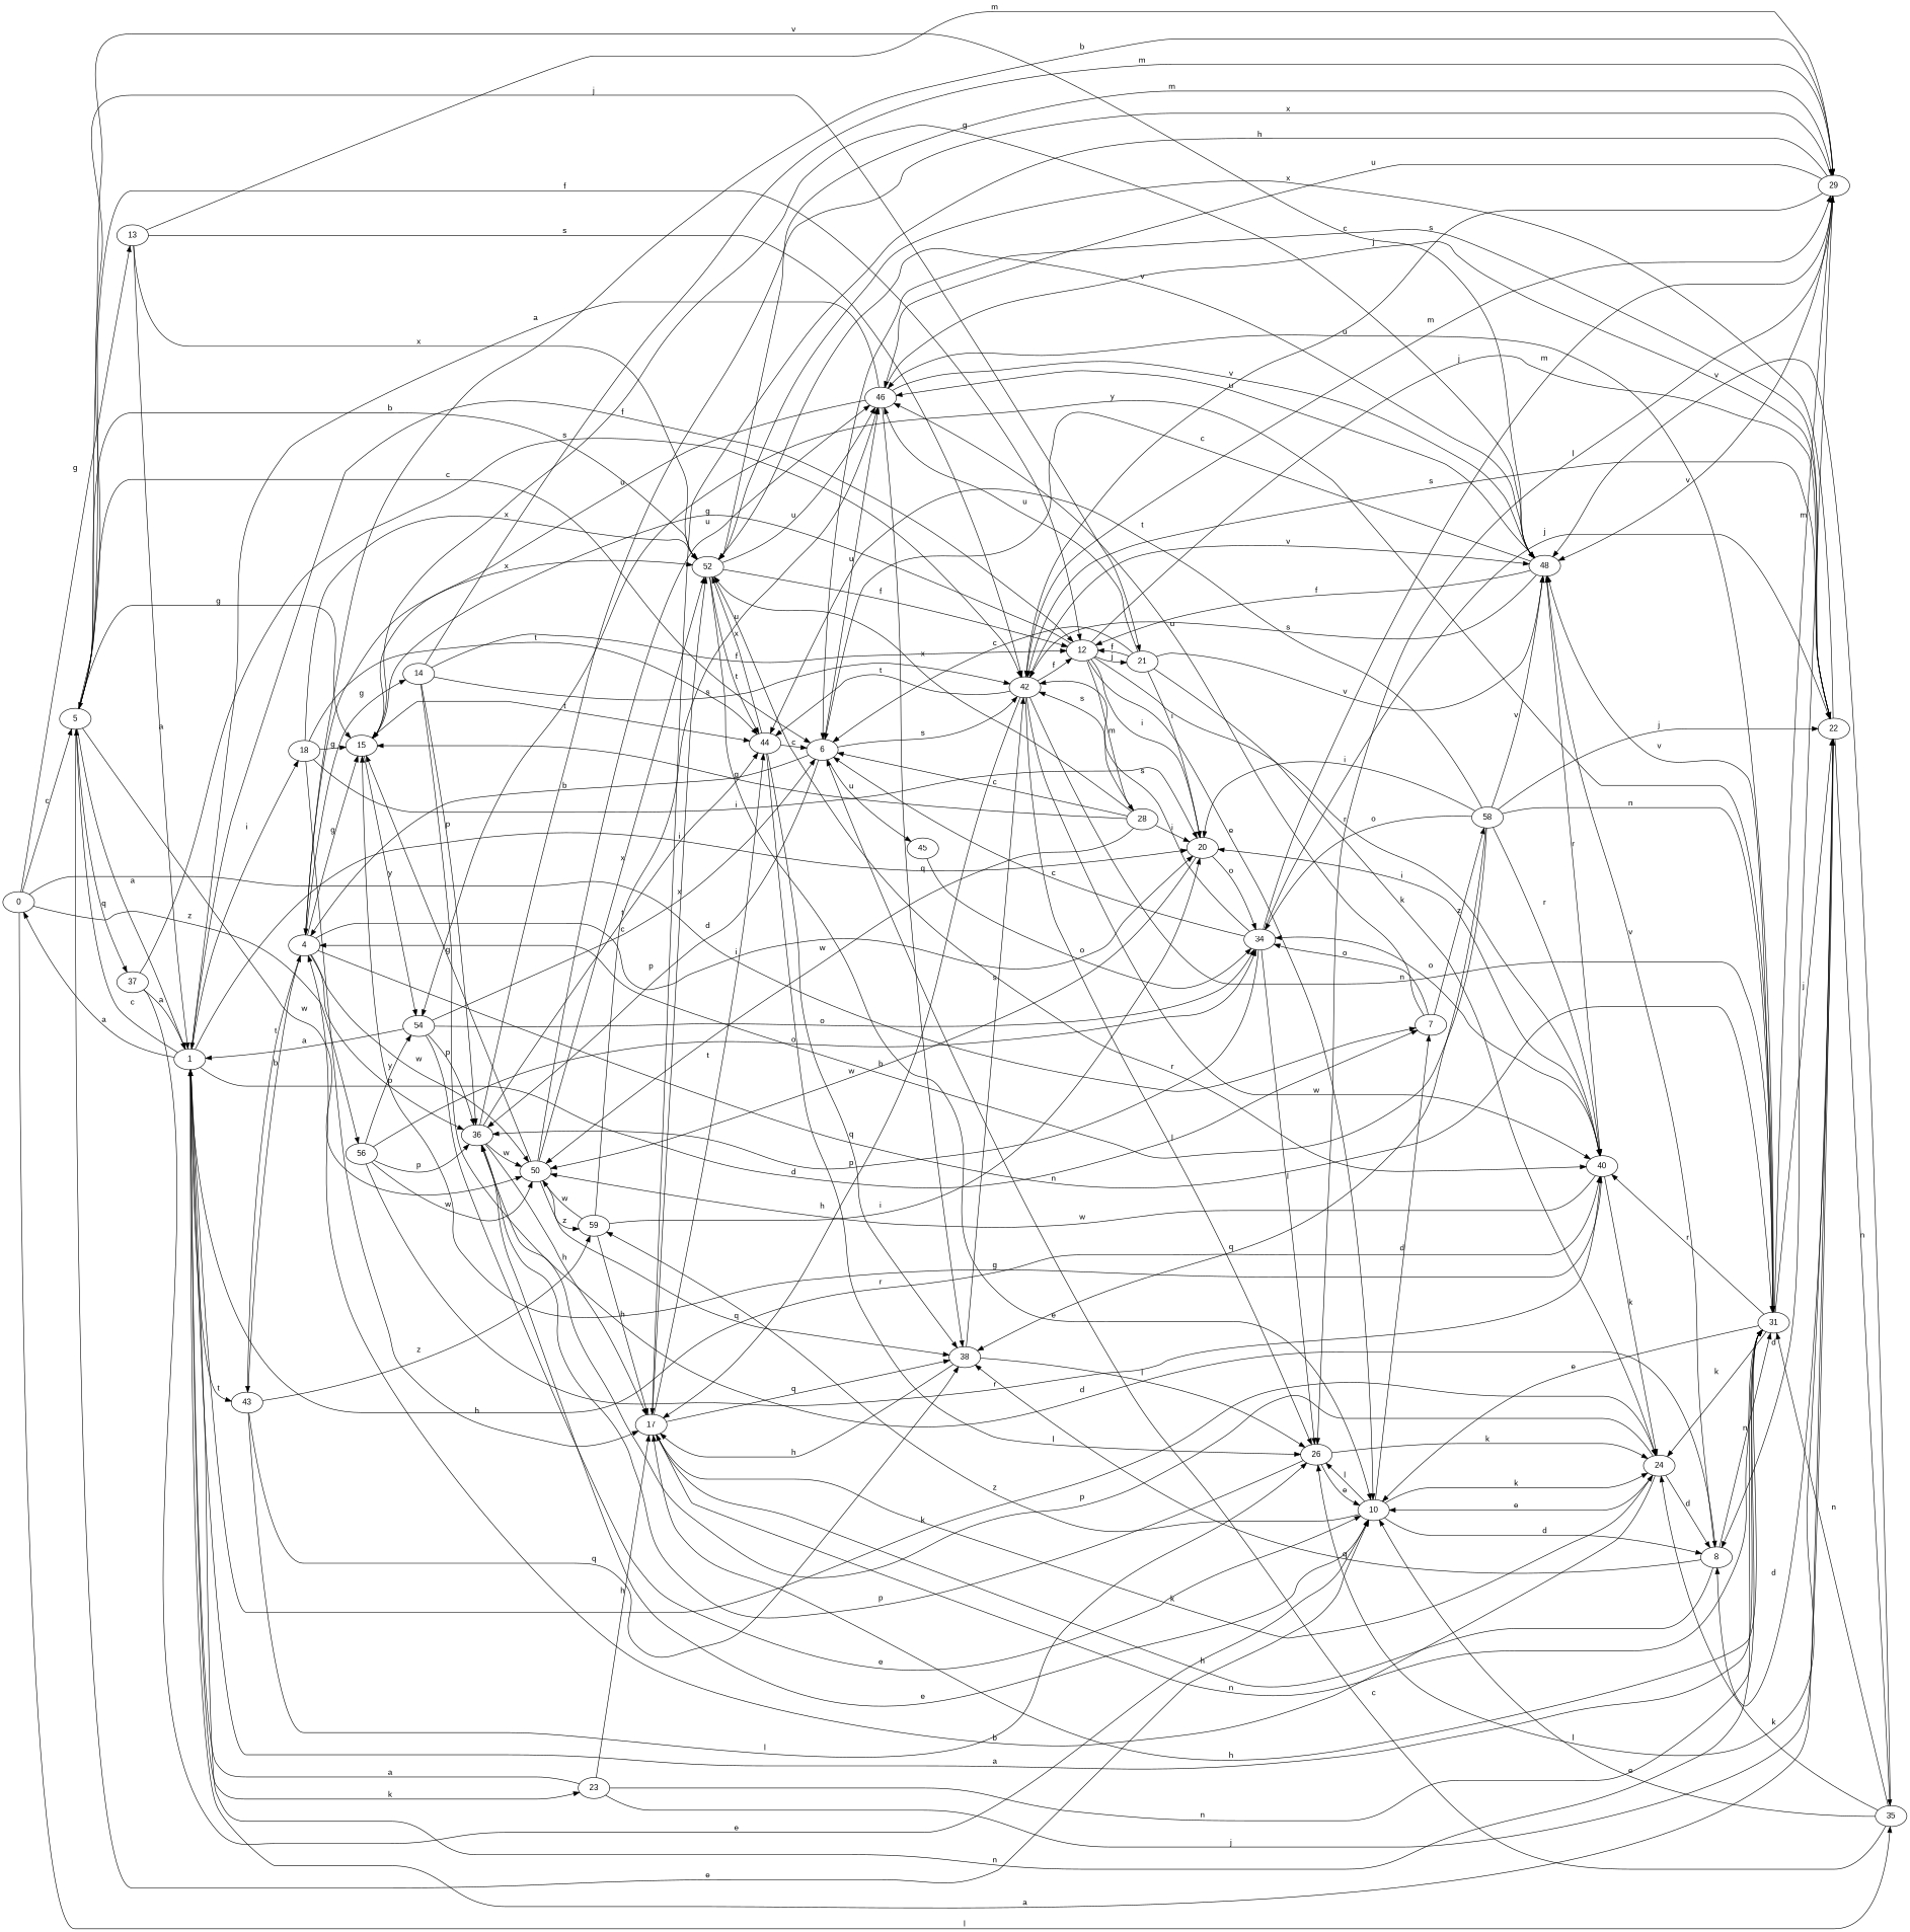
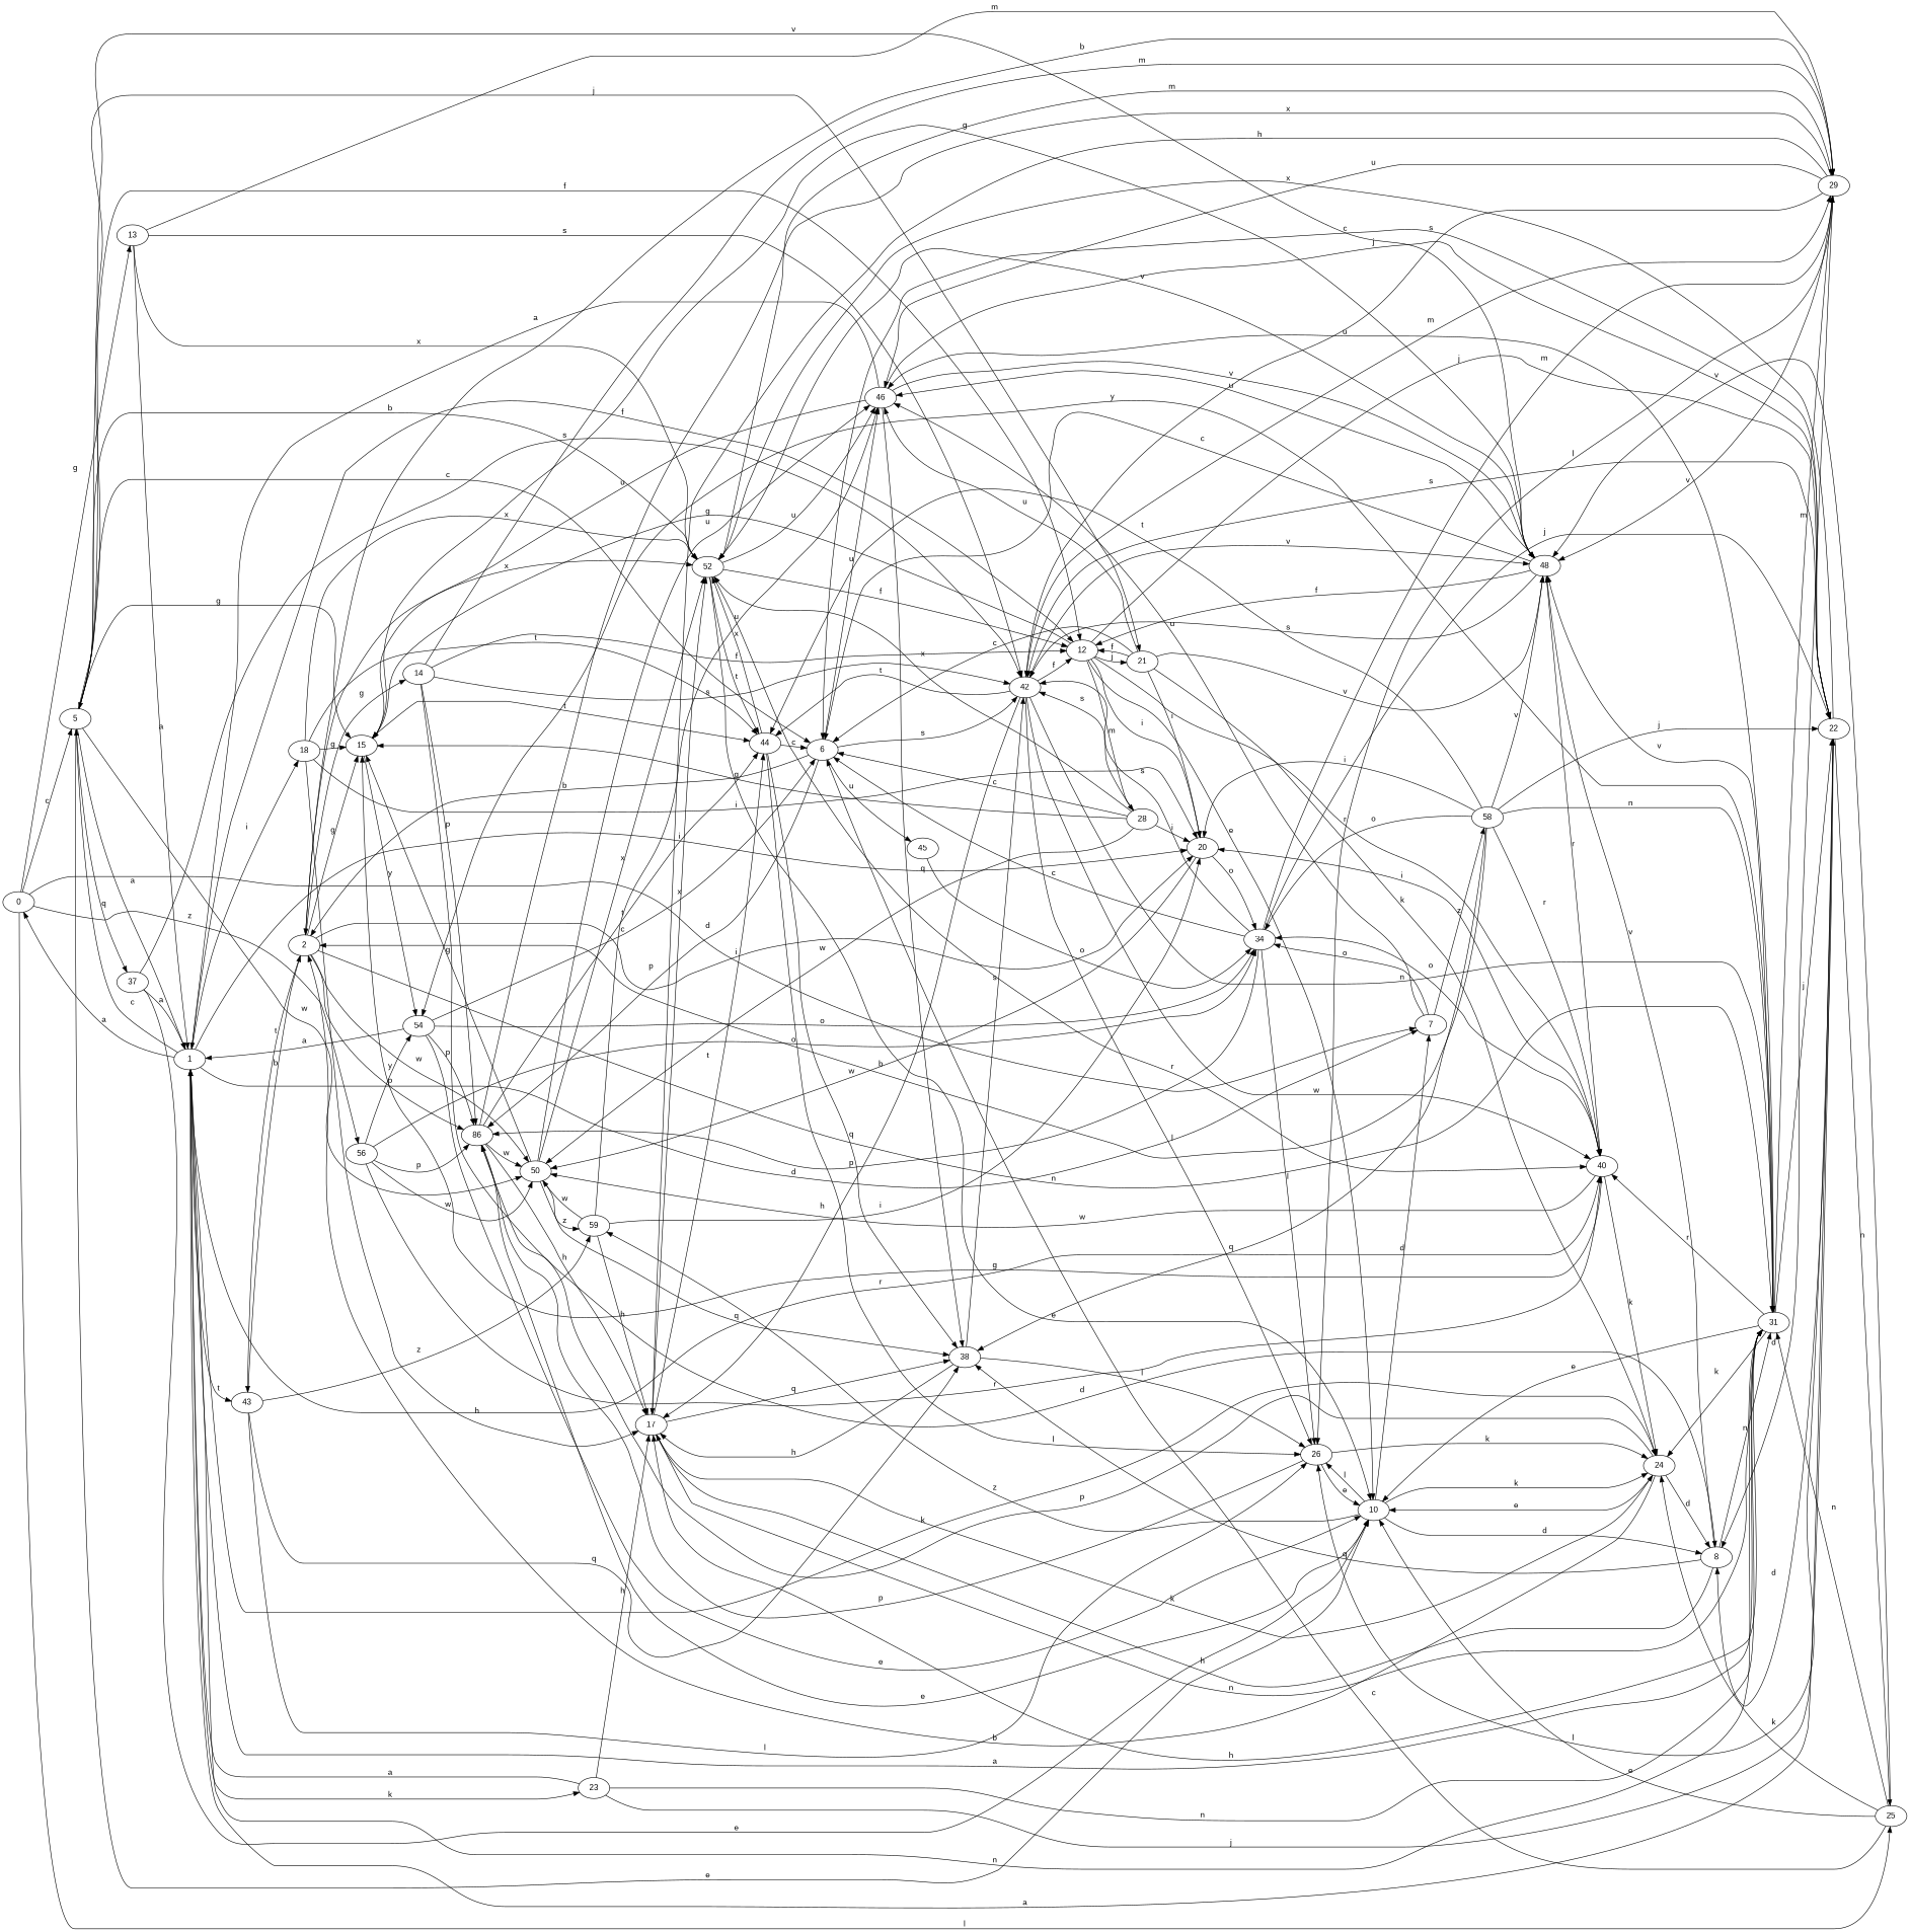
  strict digraph {
    fontname="Liberation Sans"
    rankdir=LR
    node [fontname="Liberation Sans"]
    edge [fontname="Liberation Sans"]
    0
    5
    7
    13
-   25 [label=35]
+   25
    56
    1
    12
    15
    50
    6
    10
    21
    37
    48
    46
    34
    58
    52
    42
    29
    24
    31
    40
-   36
+   36 [label=86]
    54
    18
    20
    23
    43
    22
    28
    17
    44
-   4
+   4 [label=2]
    8
    38
    26
    59
    14
    45
    0 -> 5 [label=c]
    0 -> 7 [label=d]
    0 -> 13 [label=g]
    0 -> 25 [label=l]
    0 -> 56 [label=z]
    5 -> 1 [label=a]
    5 -> 12 [label=f]
    5 -> 15 [label=g]
    5 -> 50 [label=w]
    5 -> 6 [label=c]
    5 -> 10 [label=e]
    5 -> 21 [label=j]
    5 -> 37 [label=q]
    5 -> 48 [label=v]
    7 -> 46 [label=u]
    7 -> 34 [label=o]
    7 -> 58 [label=z]
    13 -> 1 [label=a]
    13 -> 52 [label=x]
    13 -> 42 [label=s]
    13 -> 29 [label=m]
    25 -> 6 [label=c]
    25 -> 10 [label=e]
    25 -> 48 [label=v]
    25 -> 24 [label=k]
    25 -> 31 [label=n]
    56 -> 50 [label=w]
    56 -> 34 [label=o]
    56 -> 40 [label=r]
    56 -> 36 [label=p]
    56 -> 54 [label=y]
    1 -> 0 [label=a]
    1 -> 5 [label=c]
    1 -> 7 [label=d]
    1 -> 12 [label=f]
    1 -> 24 [label=k]
    1 -> 31 [label=n]
    1 -> 40 [label=r]
    1 -> 18 [label=i]
    1 -> 20 [label=i]
    1 -> 23 [label=k]
    1 -> 43 [label=t]
    12 -> 15 [label=g]
    12 -> 10 [label=e]
    12 -> 21 [label=j]
    12 -> 40 [label=r]
    12 -> 20 [label=i]
    12 -> 22 [label=j]
    12 -> 28 [label=m]
    15 -> 54 [label=y]
    15 -> 44 [label=t]
    50 -> 15 [label=g]
    50 -> 46 [label=u]
    50 -> 52 [label=x]
    50 -> 38 [label=q]
    50 -> 59 [label=z]
    6 -> 46 [label=u]
    6 -> 42 [label=s]
    6 -> 36 [label=p]
    6 -> 4 [label=b]
    6 -> 45 [label=u]
    10 -> 7 [label=d]
    10 -> 24 [label=k]
    10 -> 8 [label=d]
    10 -> 26 [label=l]
    10 -> 59 [label=z]
    21 -> 12 [label=f]
    21 -> 6 [label=c]
    21 -> 48 [label=v]
    21 -> 46 [label=u]
    21 -> 24 [label=k]
    21 -> 20 [label=i]
    37 -> 1 [label=a]
    37 -> 10 [label=e]
    37 -> 42 [label=s]
    48 -> 12 [label=f]
    48 -> 15 [label=g]
    48 -> 6 [label=c]
    48 -> 46 [label=u]
    48 -> 42 [label=s]
    48 -> 40 [label=r]
    46 -> 1 [label=a]
    46 -> 15 [label=u]
    46 -> 48 [label=v]
    46 -> 22 [label=j]
    46 -> 38 [label=q]
    34 -> 6 [label=c]
    34 -> 42 [label=s]
    34 -> 29 [label=m]
    34 -> 36 [label=p]
    34 -> 22 [label=j]
    34 -> 26 [label=l]
    58 -> 48 [label=v]
    58 -> 34 [label=o]
    58 -> 31 [label=n]
    58 -> 40 [label=r]
    58 -> 20 [label=i]
    58 -> 22 [label=j]
    58 -> 44 [label=t]
    58 -> 4 [label=b]
    58 -> 38 [label=q]
    52 -> 5 [label=b]
    52 -> 12 [label=f]
    52 -> 10 [label=e]
    52 -> 48 [label=v]
    52 -> 46 [label=u]
    52 -> 40 [label=r]
    52 -> 44 [label=t]
    42 -> 12 [label=f]
    42 -> 48 [label=v]
    42 -> 29 [label=m]
    42 -> 31 [label=n]
    42 -> 40 [label=w]
    42 -> 17 [label=h]
    42 -> 44 [label=t]
    42 -> 26 [label=l]
    29 -> 48 [label=v]
    29 -> 46 [label=u]
    29 -> 52 [label=x]
    29 -> 42 [label=s]
    29 -> 17 [label=h]
    29 -> 4 [label=b]
    29 -> 8 [label=d]
    29 -> 26 [label=l]
    24 -> 10 [label=e]
    24 -> 36 [label=p]
    24 -> 4 [label=b]
    24 -> 8 [label=d]
    31 -> 1 [label=a]
    31 -> 10 [label=e]
    31 -> 48 [label=v]
    31 -> 46 [label=u]
    31 -> 29 [label=m]
    31 -> 24 [label=k]
    31 -> 40 [label=r]
    31 -> 54 [label=y]
    31 -> 22 [label=j]
    31 -> 17 [label=h]
    40 -> 15 [label=g]
    40 -> 50 [label=w]
    40 -> 34 [label=o]
    40 -> 24 [label=k]
    40 -> 20 [label=i]
    36 -> 50 [label=w]
    36 -> 10 [label=e]
    36 -> 29 [label=m]
    36 -> 17 [label=h]
    36 -> 44 [label=t]
    54 -> 1 [label=a]
    54 -> 6 [label=c]
    54 -> 10 [label=e]
    54 -> 34 [label=o]
    54 -> 36 [label=p]
    18 -> 15 [label=g]
    18 -> 52 [label=x]
    18 -> 20 [label=i]
    18 -> 17 [label=h]
    18 -> 44 [label=t]
    20 -> 50 [label=w]
    20 -> 34 [label=o]
    23 -> 1 [label=a]
    23 -> 31 [label=n]
    23 -> 22 [label=j]
    23 -> 17 [label=h]
    43 -> 4 [label=b]
    43 -> 38 [label=q]
    43 -> 26 [label=l]
    43 -> 59 [label=z]
    22 -> 25 [label=n]
    22 -> 1 [label=a]
    22 -> 6 [label=c]
    22 -> 52 [label=x]
    22 -> 42 [label=s]
    22 -> 8 [label=d]
    22 -> 26 [label=l]
    28 -> 15 [label=g]
    28 -> 50 [label=w]
    28 -> 6 [label=c]
    28 -> 52 [label=x]
    28 -> 42 [label=s]
    28 -> 20 [label=i]
    17 -> 52 [label=x]
    17 -> 24 [label=k]
    17 -> 31 [label=n]
    17 -> 44 [label=t]
    17 -> 38 [label=q]
    44 -> 6 [label=c]
    44 -> 52 [label=x]
    44 -> 38 [label=q]
    44 -> 26 [label=l]
    4 -> 15 [label=g]
    4 -> 50 [label=w]
    4 -> 52 [label=x]
    4 -> 31 [label=n]
    4 -> 36 [label=p]
    4 -> 20 [label=i]
    4 -> 43 [label=t]
    4 -> 14 [label=g]
    8 -> 48 [label=v]
    8 -> 31 [label=n]
    8 -> 17 [label=h]
    8 -> 38 [label=q]
    38 -> 42 [label=s]
    38 -> 17 [label=h]
    38 -> 26 [label=l]
    26 -> 10 [label=e]
    26 -> 24 [label=k]
    26 -> 36 [label=p]
    59 -> 50 [label=w]
    59 -> 46 [label=u]
    59 -> 20 [label=i]
    59 -> 17 [label=h]
    14 -> 12 [label=f]
    14 -> 42 [label=s]
    14 -> 29 [label=m]
    14 -> 36 [label=p]
    14 -> 8 [label=d]
    45 -> 34 [label=o]
  }
